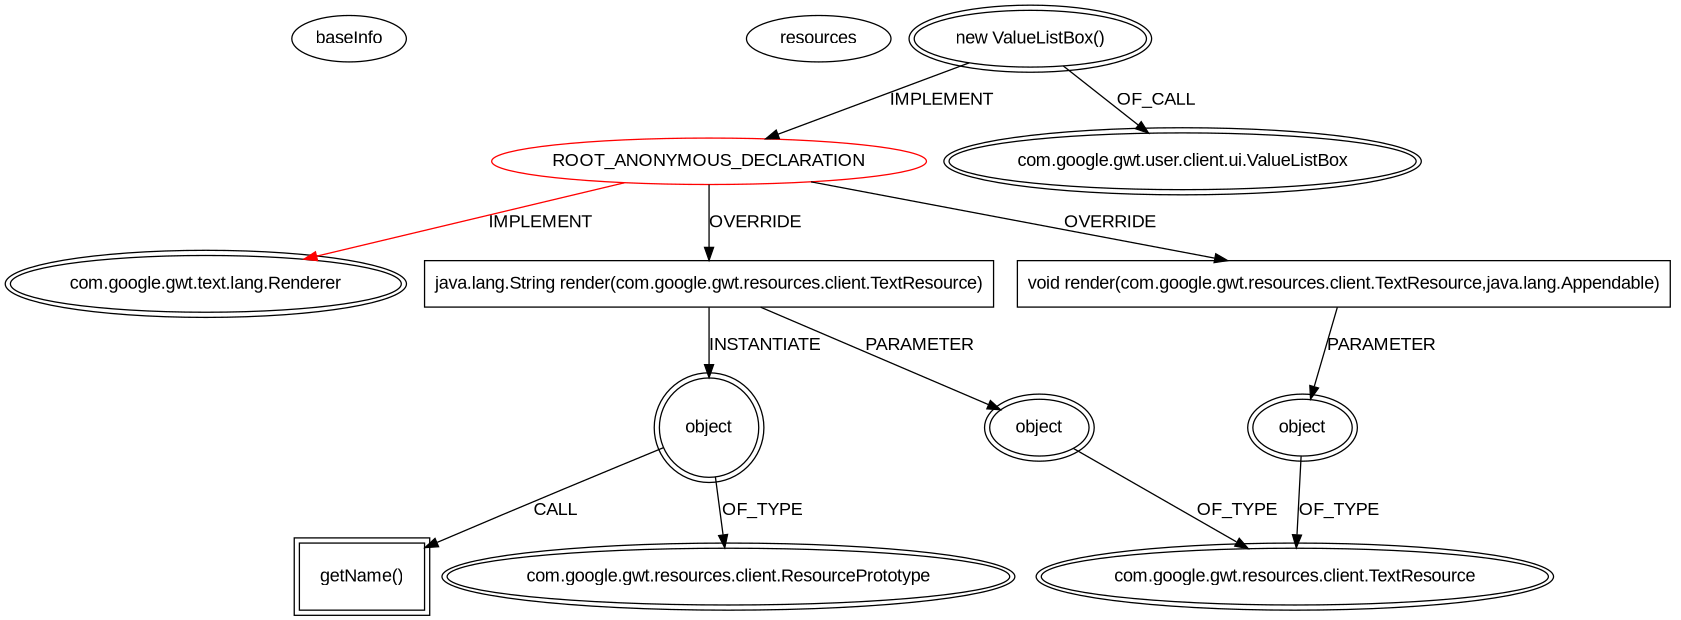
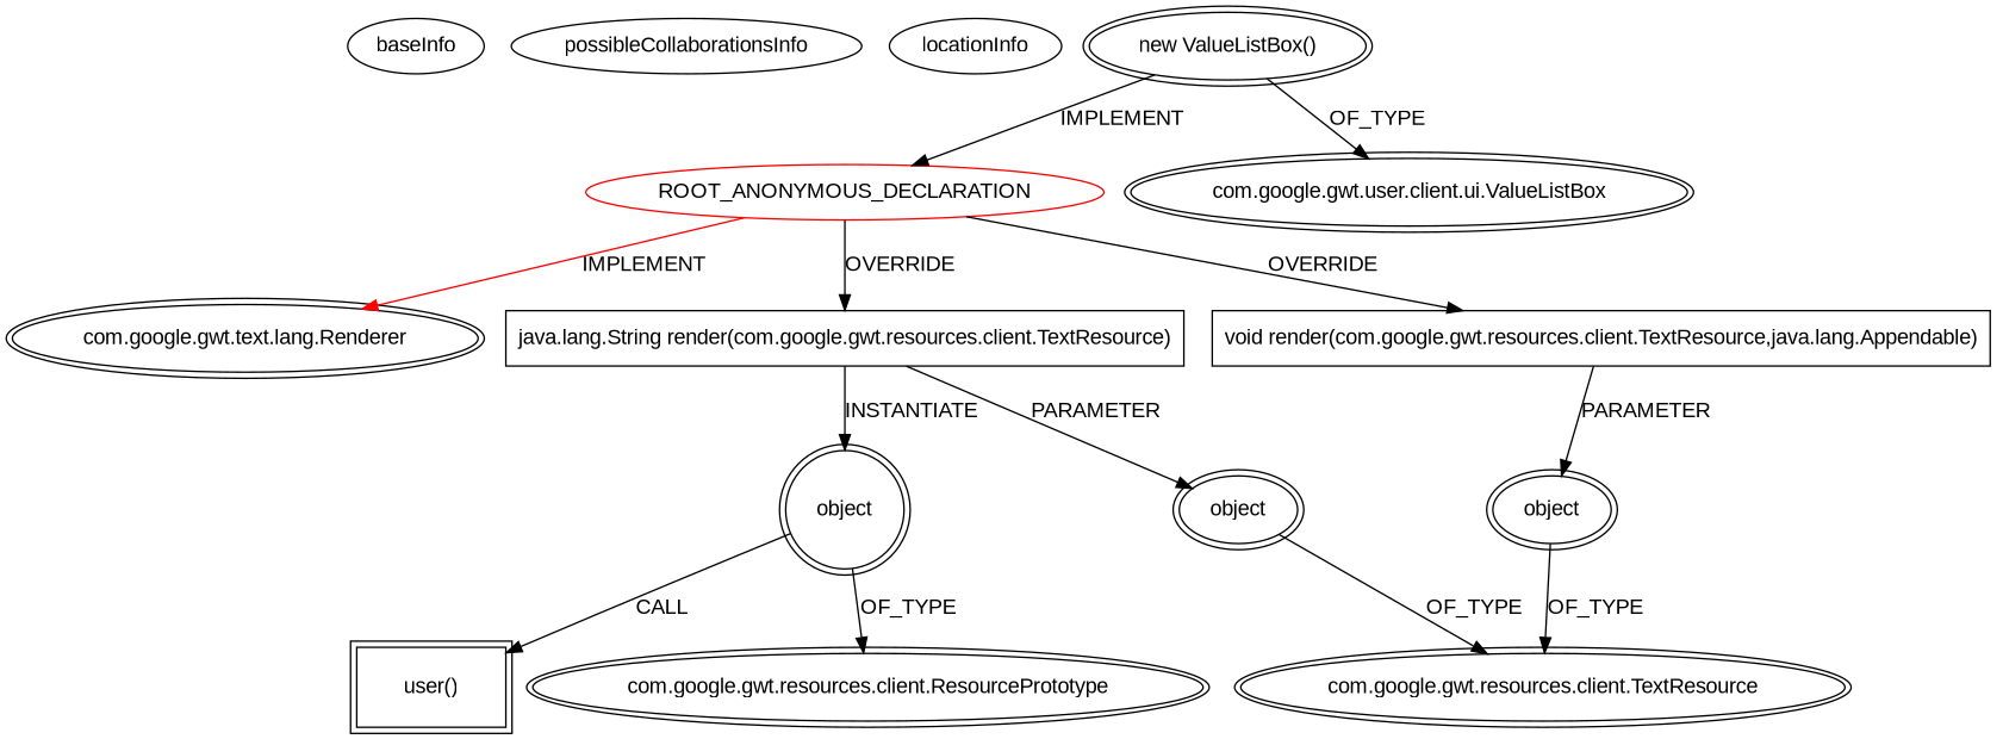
  digraph {
    fontname="Liberation Sans"
    node [fontname="Liberation Sans" isFrameworkType=true peripheries=2]
    edge [fontname="Liberation Sans"]
    baseInfo [category=extension_graph graphId=662 isAnonymous=true possibleRelation=false isFrameworkType="" peripheries=""]
-   locationInfo [contextSignature="void onModuleLoad()" filePath="/akjava-WebTestMaker/WebTestMaker-master/src/com/akjava/gwt/webtestmaker/client/WebTestMaker.java" graphId=662 projectName="akjava-WebTestMaker" label=resources isFrameworkType="" peripheries=""]
+   possibleCollaborationsInfo [isFrameworkType="" peripheries=""]
+   locationInfo [contextSignature="void onModuleLoad()" filePath="/akjava-WebTestMaker/WebTestMaker-master/src/com/akjava/gwt/webtestmaker/client/WebTestMaker.java" graphId=662 projectName="akjava-WebTestMaker" isFrameworkType="" peripheries=""]
    n4 [color=red isFrameworkType=false label=ROOT_ANONYMOUS_DECLARATION vertexType=ROOT_ANONYMOUS_DECLARATION peripheries=""]
    n5 [label="com.google.gwt.text.lang.Renderer" vertexType=FRAMEWORK_INTERFACE_TYPE]
    n6 [isFrameworkType=false label="java.lang.String render(com.google.gwt.resources.client.TextResource)" shape=box vertexType=OVERRIDING_METHOD_DECLARATION peripheries=""]
    n7 [isFrameworkType=false label="void render(com.google.gwt.resources.client.TextResource,java.lang.Appendable)" shape=box vertexType=OVERRIDING_METHOD_DECLARATION peripheries=""]
    n8 [label=object vertexType=PARAMETER_DECLARATION]
    n9 [label=object shape=circle vertexType=VARIABLE_EXPRESION]
    n10 [label=object vertexType=PARAMETER_DECLARATION]
    n11 [label="new ValueListBox()" vertexType=OUTSIDE_CONSTRUCTOR_CALL]
    n12 [label="com.google.gwt.user.client.ui.ValueListBox" vertexType=FRAMEWORK_CLASS_TYPE]
    n13 [label="com.google.gwt.resources.client.TextResource" vertexType=FRAMEWORK_INTERFACE_TYPE]
    n14 [label="com.google.gwt.resources.client.ResourcePrototype" vertexType=FRAMEWORK_INTERFACE_TYPE]
-   n15 [label="getName()" shape=box vertexType=INSIDE_CALL]
+   n15 [label="user()" shape=box vertexType=INSIDE_CALL]
    n4 -> n5 [color=red label=IMPLEMENT]
    n4 -> n6 [label=OVERRIDE]
    n4 -> n7 [label=OVERRIDE]
    n6 -> n8 [label=PARAMETER]
    n6 -> n9 [label=INSTANTIATE]
    n7 -> n10 [label=PARAMETER]
    n8 -> n13 [label=OF_TYPE]
    n9 -> n14 [label=OF_TYPE]
    n9 -> n15 [label=CALL]
    n10 -> n13 [label=OF_TYPE]
    n11 -> n4 [label=IMPLEMENT]
-   n11 -> n12 [label=OF_CALL]
+   n11 -> n12 [label=OF_TYPE]
  }
